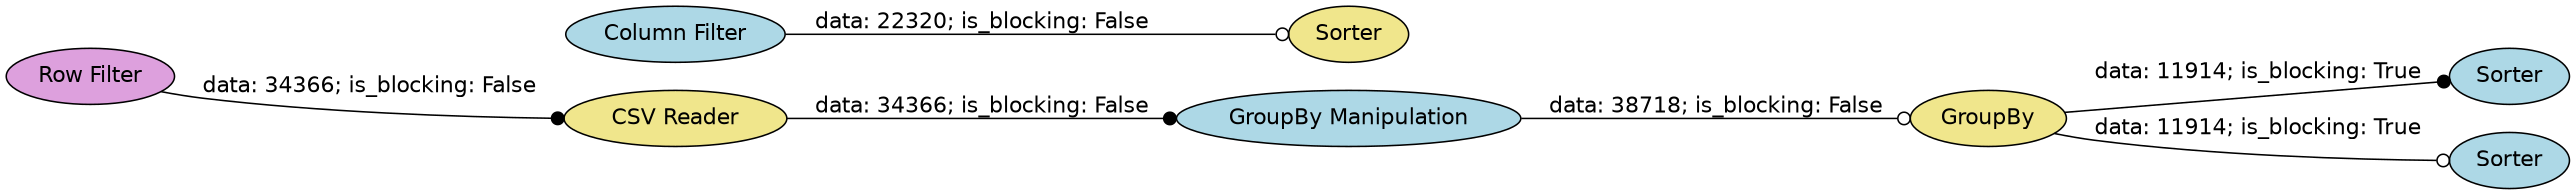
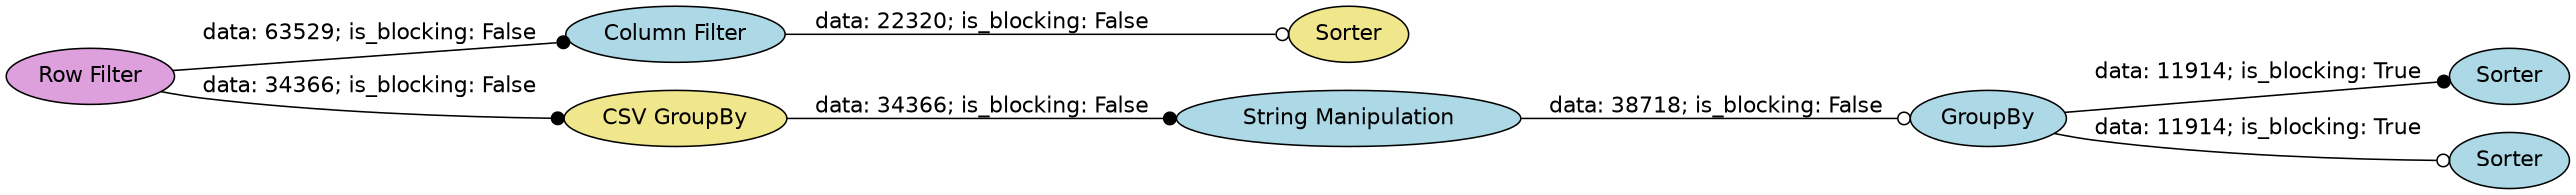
  digraph {
    fontname="DejaVu Sans"
    rankdir=LR
    node [fillcolor=lightblue fontname="DejaVu Sans" style=filled]
    edge [arrowhead=dot fontname="DejaVu Sans"]
    n1 [fillcolor=plum label="Row Filter"]
    n2 [label="Column Filter"]
-   n3 [fillcolor=khaki label="CSV Reader"]
+   n3 [fillcolor=khaki label="CSV GroupBy"]
    n4 [fillcolor=khaki label=Sorter]
    n5 [label=Sorter]
-   n6 [label="GroupBy Manipulation"]
-   n7 [fillcolor=khaki label=GroupBy]
+   n6 [label="String Manipulation"]
+   n7 [label=GroupBy]
    n8 [label=Sorter]
+   n1 -> n2 [label="data: 63529; is_blocking: False"]
    n1 -> n3 [label="data: 34366; is_blocking: False"]
    n2 -> n4 [arrowhead=odot label="data: 22320; is_blocking: False"]
    n3 -> n6 [label="data: 34366; is_blocking: False"]
    n6 -> n7 [arrowhead=odot label="data: 38718; is_blocking: False"]
    n7 -> n5 [label="data: 11914; is_blocking: True"]
    n7 -> n8 [arrowhead=odot label="data: 11914; is_blocking: True"]
  }
